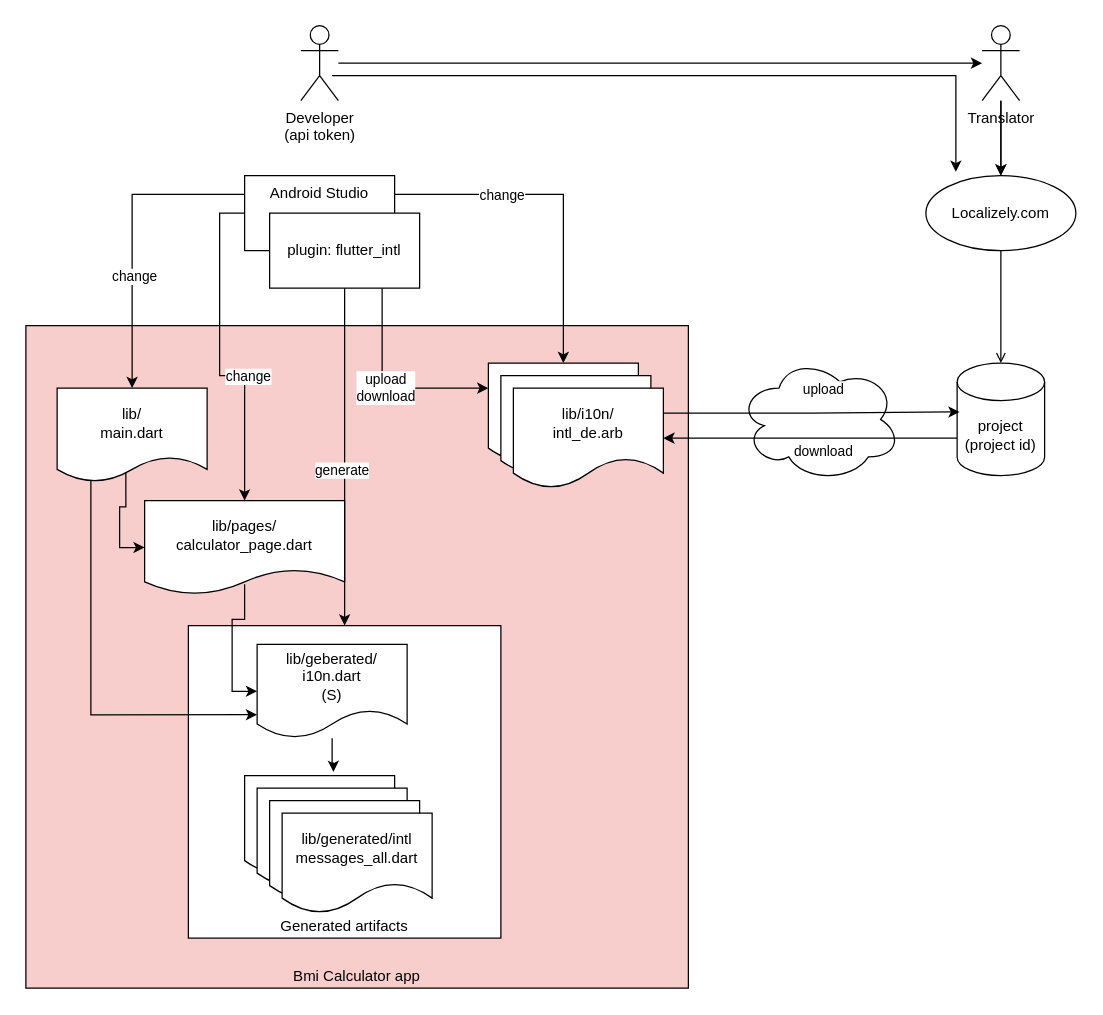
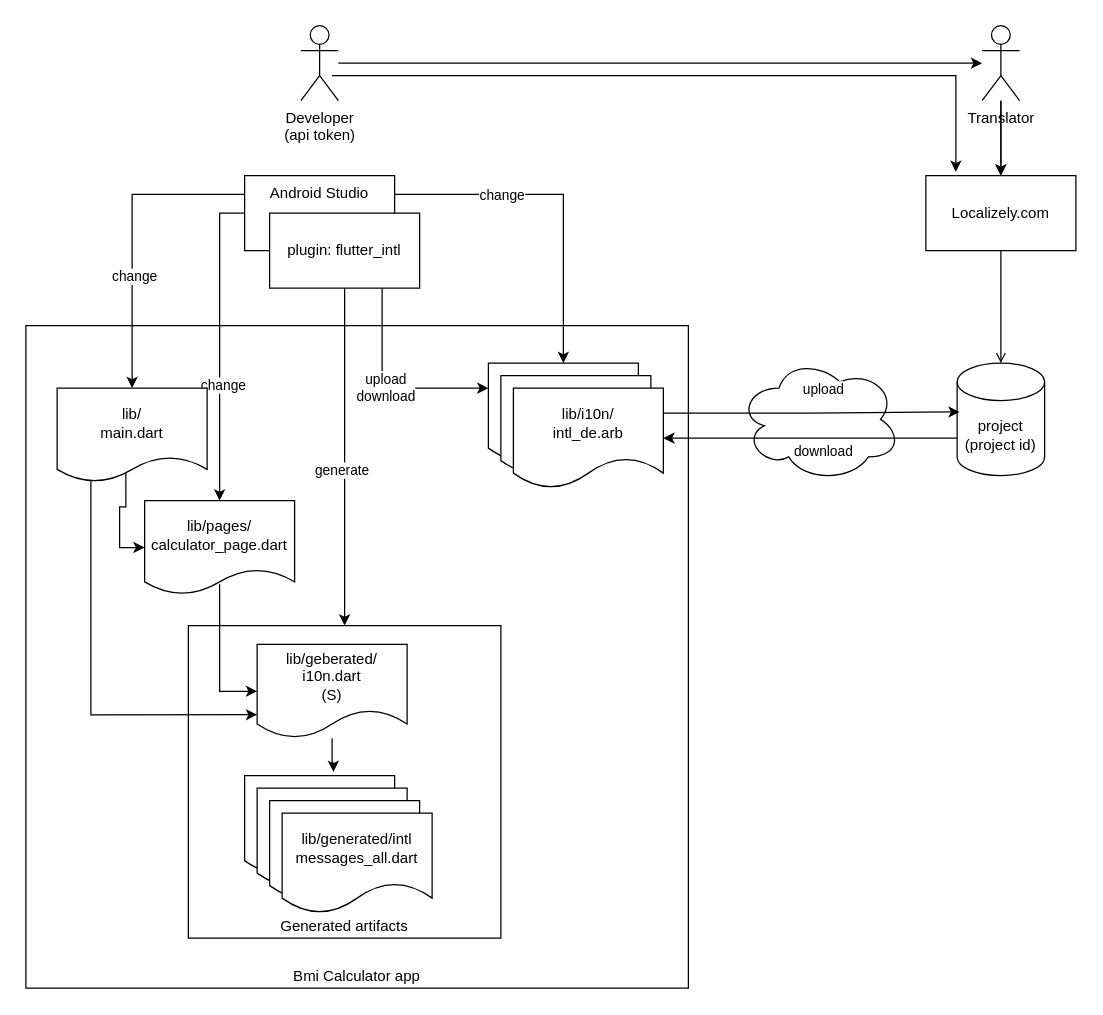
  <mxCell id="0" />
  <mxCell id="1" parent="0" />
- <mxCell id="2" value="Bmi Calculator app" style="whiteSpace=wrap;html=1;aspect=fixed;verticalAlign=bottom;fillColor=#f8cecc;" vertex="1" parent="1"><mxGeometry x="20" y="260" width="530" height="530" as="geometry" /></mxCell>
+ <mxCell id="2" value="Bmi Calculator app" style="whiteSpace=wrap;html=1;aspect=fixed;verticalAlign=bottom;" vertex="1" parent="1"><mxGeometry x="20" y="260" width="530" height="530" as="geometry" /></mxCell>
  <mxCell id="3" value="Generated artifacts" style="whiteSpace=wrap;html=1;aspect=fixed;verticalAlign=bottom;" vertex="1" parent="1"><mxGeometry x="150" y="500" width="250" height="250" as="geometry" /></mxCell>
  <mxCell id="4" value="" style="ellipse;shape=cloud;whiteSpace=wrap;html=1;" vertex="1" parent="1"><mxGeometry x="590" y="285" width="130" height="100" as="geometry" /></mxCell>
  <mxCell id="5" style="edgeStyle=orthogonalEdgeStyle;rounded=0;orthogonalLoop=1;jettySize=auto;html=1;exitX=0;exitY=0;exitDx=0;exitDy=60;exitPerimeter=0;entryX=1;entryY=0.5;entryDx=0;entryDy=0;" edge="1" parent="1" source="7" target="12"><mxGeometry relative="1" as="geometry" /></mxCell>
  <mxCell id="6" value="download" style="edgeLabel;html=1;align=center;verticalAlign=middle;resizable=0;points=[];" vertex="1" connectable="0" parent="5"><mxGeometry x="-0.192" y="2" relative="1" as="geometry"><mxPoint x="-13" y="8" as="offset" /></mxGeometry></mxCell>
  <mxCell id="7" value="project&lt;br&gt;(project id)" style="shape=cylinder3;whiteSpace=wrap;html=1;boundedLbl=1;backgroundOutline=1;size=15;" vertex="1" parent="1"><mxGeometry x="765" y="290" width="70" height="90" as="geometry" /></mxCell>
  <mxCell id="8" value="lib/i10n/&lt;br&gt;intl_fi.arb" style="shape=document;whiteSpace=wrap;html=1;boundedLbl=1;" vertex="1" parent="1"><mxGeometry x="390" y="290" width="120" height="80" as="geometry" /></mxCell>
  <mxCell id="9" value="lib/i10n/&lt;br&gt;intl_en.arb" style="shape=document;whiteSpace=wrap;html=1;boundedLbl=1;" vertex="1" parent="1"><mxGeometry x="400" y="300" width="120" height="80" as="geometry" /></mxCell>
  <mxCell id="10" style="edgeStyle=orthogonalEdgeStyle;rounded=0;orthogonalLoop=1;jettySize=auto;html=1;exitX=1;exitY=0.25;exitDx=0;exitDy=0;" edge="1" parent="1" source="12"><mxGeometry relative="1" as="geometry"><mxPoint x="767" y="329" as="targetPoint" /><Array as="points" /></mxGeometry></mxCell>
  <mxCell id="11" value="upload" style="edgeLabel;html=1;align=center;verticalAlign=middle;resizable=0;points=[];" vertex="1" connectable="0" parent="10"><mxGeometry x="-0.103" y="4" relative="1" as="geometry"><mxPoint x="20" y="-16" as="offset" /></mxGeometry></mxCell>
  <mxCell id="12" value="lib/i10n/&lt;br&gt;intl_de.arb" style="shape=document;whiteSpace=wrap;html=1;boundedLbl=1;" vertex="1" parent="1"><mxGeometry x="410" y="310" width="120" height="80" as="geometry" /></mxCell>
  <mxCell id="13" style="edgeStyle=orthogonalEdgeStyle;rounded=0;orthogonalLoop=1;jettySize=auto;html=1;" edge="1" parent="1" source="15" target="32"><mxGeometry relative="1" as="geometry" /></mxCell>
  <mxCell id="14" style="edgeStyle=orthogonalEdgeStyle;rounded=0;orthogonalLoop=1;jettySize=auto;html=1;entryX=0.2;entryY=-0.05;entryDx=0;entryDy=0;entryPerimeter=0;" edge="1" parent="1" target="34"><mxGeometry relative="1" as="geometry"><mxPoint x="265" y="60" as="sourcePoint" /><Array as="points"><mxPoint x="270" y="60" /><mxPoint x="764" y="60" /></Array></mxGeometry></mxCell>
  <mxCell id="15" value="Developer&lt;br&gt;(api token)" style="shape=umlActor;verticalLabelPosition=bottom;verticalAlign=top;html=1;" vertex="1" parent="1"><mxGeometry x="240" y="20" width="30" height="60" as="geometry" /></mxCell>
  <mxCell id="16" style="edgeStyle=orthogonalEdgeStyle;rounded=0;orthogonalLoop=1;jettySize=auto;html=1;entryX=0.5;entryY=0;entryDx=0;entryDy=0;exitX=0.5;exitY=1;exitDx=0;exitDy=0;" edge="1" parent="1" source="39" target="3"><mxGeometry relative="1" as="geometry"><mxPoint x="275" y="370" as="sourcePoint" /></mxGeometry></mxCell>
  <mxCell id="17" value="generate" style="edgeLabel;html=1;align=center;verticalAlign=middle;resizable=0;points=[];" vertex="1" connectable="0" parent="16"><mxGeometry x="0.071" y="-3" relative="1" as="geometry"><mxPoint as="offset" /></mxGeometry></mxCell>
  <mxCell id="18" style="edgeStyle=orthogonalEdgeStyle;rounded=0;orthogonalLoop=1;jettySize=auto;html=1;exitX=1;exitY=0.25;exitDx=0;exitDy=0;entryX=0.5;entryY=0;entryDx=0;entryDy=0;" edge="1" parent="1" source="24" target="8"><mxGeometry relative="1" as="geometry" /></mxCell>
  <mxCell id="19" value="change" style="edgeLabel;html=1;align=center;verticalAlign=middle;resizable=0;points=[];" vertex="1" connectable="0" parent="18"><mxGeometry x="-0.374" relative="1" as="geometry"><mxPoint as="offset" /></mxGeometry></mxCell>
  <mxCell id="20" style="edgeStyle=orthogonalEdgeStyle;rounded=0;orthogonalLoop=1;jettySize=auto;html=1;entryX=0.5;entryY=0;entryDx=0;entryDy=0;exitX=0;exitY=0.25;exitDx=0;exitDy=0;" edge="1" parent="1" source="24" target="42"><mxGeometry relative="1" as="geometry" /></mxCell>
  <mxCell id="21" value="change" style="edgeLabel;html=1;align=center;verticalAlign=middle;resizable=0;points=[];" vertex="1" connectable="0" parent="20"><mxGeometry x="0.269" y="1" relative="1" as="geometry"><mxPoint as="offset" /></mxGeometry></mxCell>
  <mxCell id="22" style="edgeStyle=orthogonalEdgeStyle;rounded=0;orthogonalLoop=1;jettySize=auto;html=1;exitX=0;exitY=0.5;exitDx=0;exitDy=0;entryX=0.5;entryY=0;entryDx=0;entryDy=0;" edge="1" parent="1" source="24" target="36"><mxGeometry relative="1" as="geometry" /></mxCell>
  <mxCell id="23" value="change" style="edgeLabel;html=1;align=center;verticalAlign=middle;resizable=0;points=[];" vertex="1" connectable="0" parent="22"><mxGeometry x="0.256" y="2" relative="1" as="geometry"><mxPoint as="offset" /></mxGeometry></mxCell>
  <mxCell id="24" value="Android Studio" style="rounded=0;whiteSpace=wrap;html=1;verticalAlign=top;" vertex="1" parent="1"><mxGeometry x="195" y="140" width="120" height="60" as="geometry" /></mxCell>
  <mxCell id="25" value="" style="edgeStyle=orthogonalEdgeStyle;rounded=0;orthogonalLoop=1;jettySize=auto;html=1;entryX=0.592;entryY=-0.037;entryDx=0;entryDy=0;entryPerimeter=0;" edge="1" parent="1" source="26" target="27"><mxGeometry relative="1" as="geometry" /></mxCell>
  <mxCell id="26" value="lib/geberated/&lt;br&gt;i10n.dart&lt;br&gt;(S)" style="shape=document;whiteSpace=wrap;html=1;boundedLbl=1;" vertex="1" parent="1"><mxGeometry x="205" y="515" width="120" height="75" as="geometry" /></mxCell>
  <mxCell id="27" value="lib/generated/intl&lt;br&gt;messages_fi.dart" style="shape=document;whiteSpace=wrap;html=1;boundedLbl=1;" vertex="1" parent="1"><mxGeometry x="195" y="620" width="120" height="80" as="geometry" /></mxCell>
  <mxCell id="28" value="lib/generated/intl&lt;br&gt;messages_en.dart" style="shape=document;whiteSpace=wrap;html=1;boundedLbl=1;" vertex="1" parent="1"><mxGeometry x="205" y="630" width="120" height="80" as="geometry" /></mxCell>
  <mxCell id="29" value="lib/generated/intl&lt;br&gt;messages_de.dart" style="shape=document;whiteSpace=wrap;html=1;boundedLbl=1;" vertex="1" parent="1"><mxGeometry x="215" y="640" width="120" height="80" as="geometry" /></mxCell>
  <mxCell id="30" value="" style="edgeStyle=orthogonalEdgeStyle;rounded=0;orthogonalLoop=1;jettySize=auto;html=1;" edge="1" parent="1" source="32" target="34"><mxGeometry relative="1" as="geometry" /></mxCell>
  <mxCell id="31" value="" style="edgeStyle=orthogonalEdgeStyle;rounded=0;orthogonalLoop=1;jettySize=auto;html=1;" edge="1" parent="1" source="32" target="34"><mxGeometry relative="1" as="geometry" /></mxCell>
  <mxCell id="32" value="Translator" style="shape=umlActor;verticalLabelPosition=bottom;verticalAlign=top;html=1;" vertex="1" parent="1"><mxGeometry x="785" y="20" width="30" height="60" as="geometry" /></mxCell>
  <mxCell id="33" style="edgeStyle=orthogonalEdgeStyle;rounded=0;orthogonalLoop=1;jettySize=auto;html=1;exitX=0.5;exitY=1;exitDx=0;exitDy=0;entryX=0.5;entryY=0;entryDx=0;entryDy=0;entryPerimeter=0;endArrow=open;" edge="1" parent="1" source="34" target="7"><mxGeometry relative="1" as="geometry" /></mxCell>
- <mxCell id="34" value="Localizely.com" style="ellipse;whiteSpace=wrap;html=1;" vertex="1" parent="1"><mxGeometry x="740" y="140" width="120" height="60" as="geometry" /></mxCell>
+ <mxCell id="34" value="Localizely.com" style="rounded=0;whiteSpace=wrap;html=1;" vertex="1" parent="1"><mxGeometry x="740" y="140" width="120" height="60" as="geometry" /></mxCell>
  <mxCell id="35" style="edgeStyle=orthogonalEdgeStyle;rounded=0;orthogonalLoop=1;jettySize=auto;html=1;entryX=0;entryY=0.5;entryDx=0;entryDy=0;exitX=0.5;exitY=0.893;exitDx=0;exitDy=0;exitPerimeter=0;" edge="1" parent="1" source="36" target="26"><mxGeometry relative="1" as="geometry" /></mxCell>
- <mxCell id="36" value="lib/pages/&lt;br&gt;calculator_page.dart" style="shape=document;whiteSpace=wrap;html=1;boundedLbl=1;size=0.267;" vertex="1" parent="1"><mxGeometry x="115" y="400" width="160" height="75" as="geometry" /></mxCell>
+ <mxCell id="36" value="lib/pages/&lt;br&gt;calculator_page.dart" style="shape=document;whiteSpace=wrap;html=1;boundedLbl=1;size=0.267;" vertex="1" parent="1"><mxGeometry x="115" y="400" width="120" height="75" as="geometry" /></mxCell>
  <mxCell id="37" value="lib/generated/intl&lt;br&gt;messages_all.dart" style="shape=document;whiteSpace=wrap;html=1;boundedLbl=1;" vertex="1" parent="1"><mxGeometry x="225" y="650" width="120" height="80" as="geometry" /></mxCell>
  <mxCell id="38" value="upload&lt;br&gt;download" style="edgeStyle=orthogonalEdgeStyle;rounded=0;orthogonalLoop=1;jettySize=auto;html=1;exitX=0.75;exitY=1;exitDx=0;exitDy=0;entryX=0;entryY=0.25;entryDx=0;entryDy=0;" edge="1" parent="1" source="39" target="8"><mxGeometry relative="1" as="geometry" /></mxCell>
  <mxCell id="39" value="plugin: flutter_intl" style="rounded=0;whiteSpace=wrap;html=1;" vertex="1" parent="1"><mxGeometry x="215" y="170" width="120" height="60" as="geometry" /></mxCell>
  <mxCell id="40" style="edgeStyle=orthogonalEdgeStyle;rounded=0;orthogonalLoop=1;jettySize=auto;html=1;entryX=0;entryY=0.5;entryDx=0;entryDy=0;exitX=0.458;exitY=0.88;exitDx=0;exitDy=0;exitPerimeter=0;" edge="1" parent="1" source="42" target="36"><mxGeometry relative="1" as="geometry" /></mxCell>
  <mxCell id="41" style="edgeStyle=orthogonalEdgeStyle;rounded=0;orthogonalLoop=1;jettySize=auto;html=1;entryX=0;entryY=0.75;entryDx=0;entryDy=0;exitX=0.225;exitY=0.987;exitDx=0;exitDy=0;exitPerimeter=0;" edge="1" parent="1" source="42" target="26"><mxGeometry relative="1" as="geometry" /></mxCell>
  <mxCell id="42" value="lib/&lt;br&gt;main.dart" style="shape=document;whiteSpace=wrap;html=1;boundedLbl=1;size=0.267;" vertex="1" parent="1"><mxGeometry x="45" y="310" width="120" height="75" as="geometry" /></mxCell>
